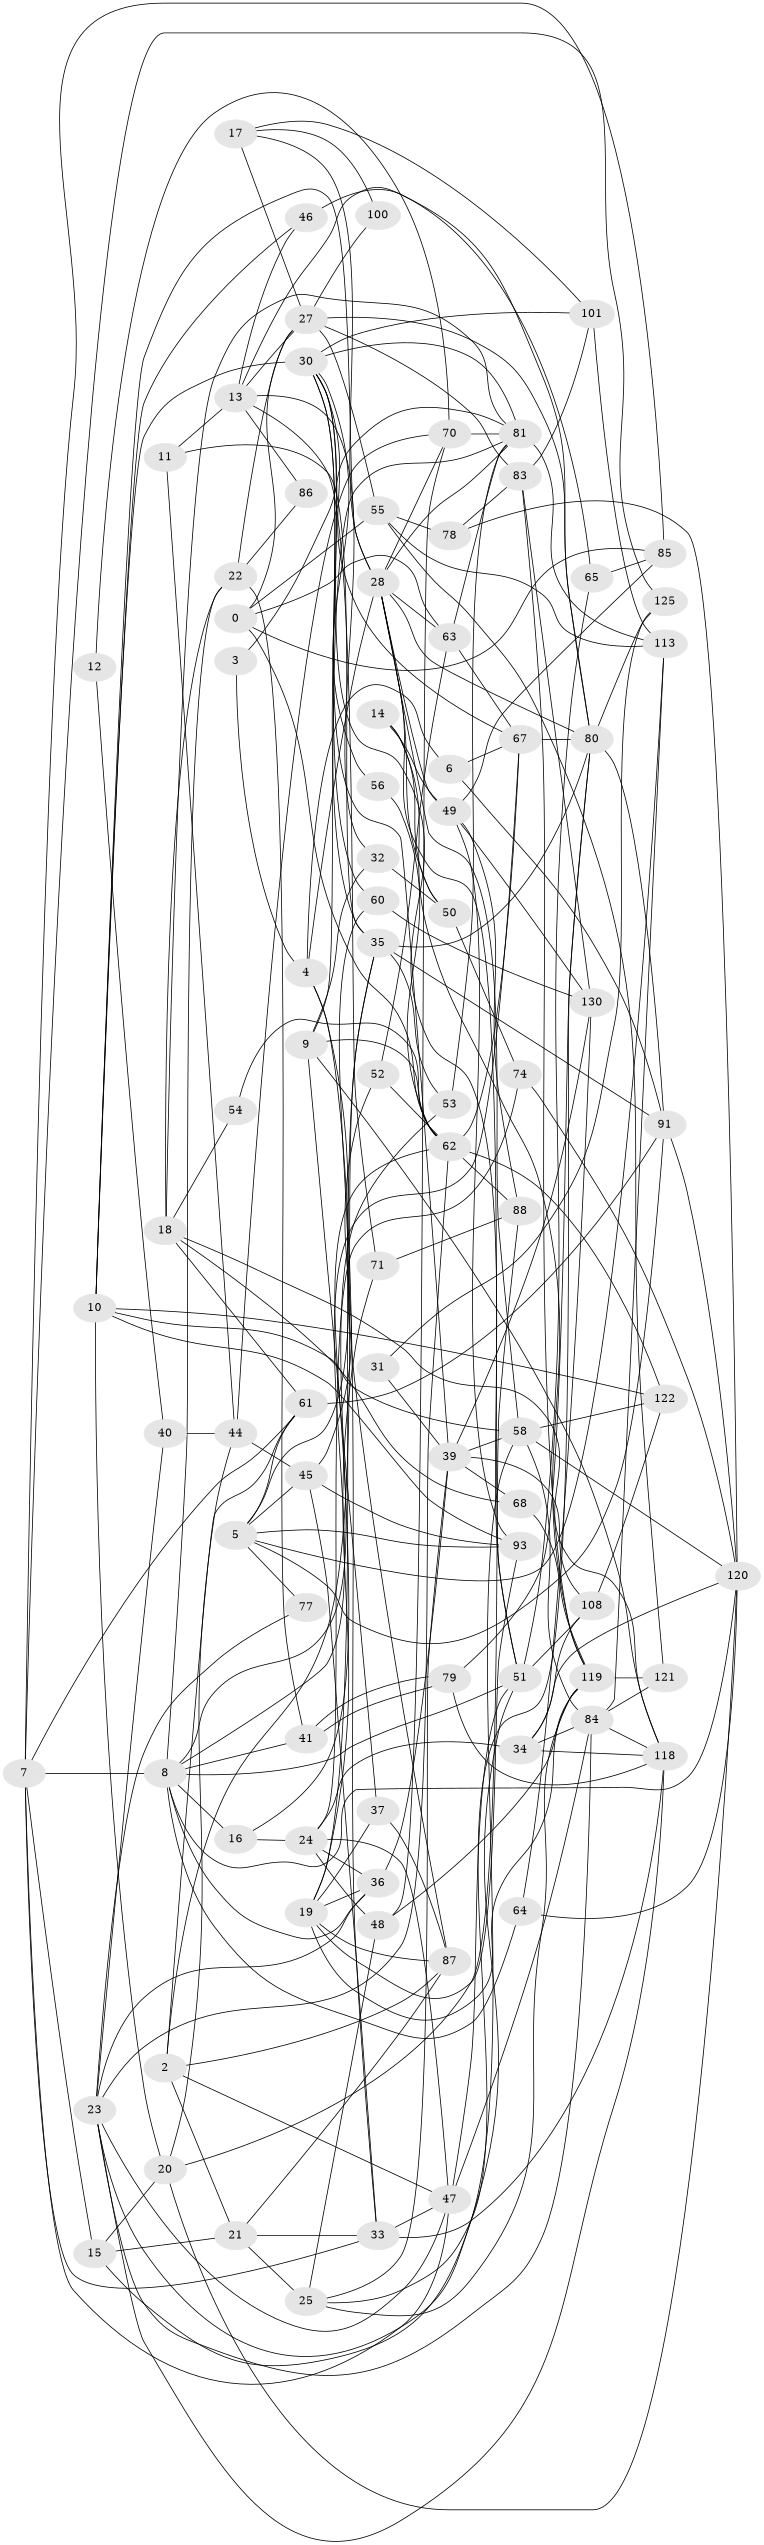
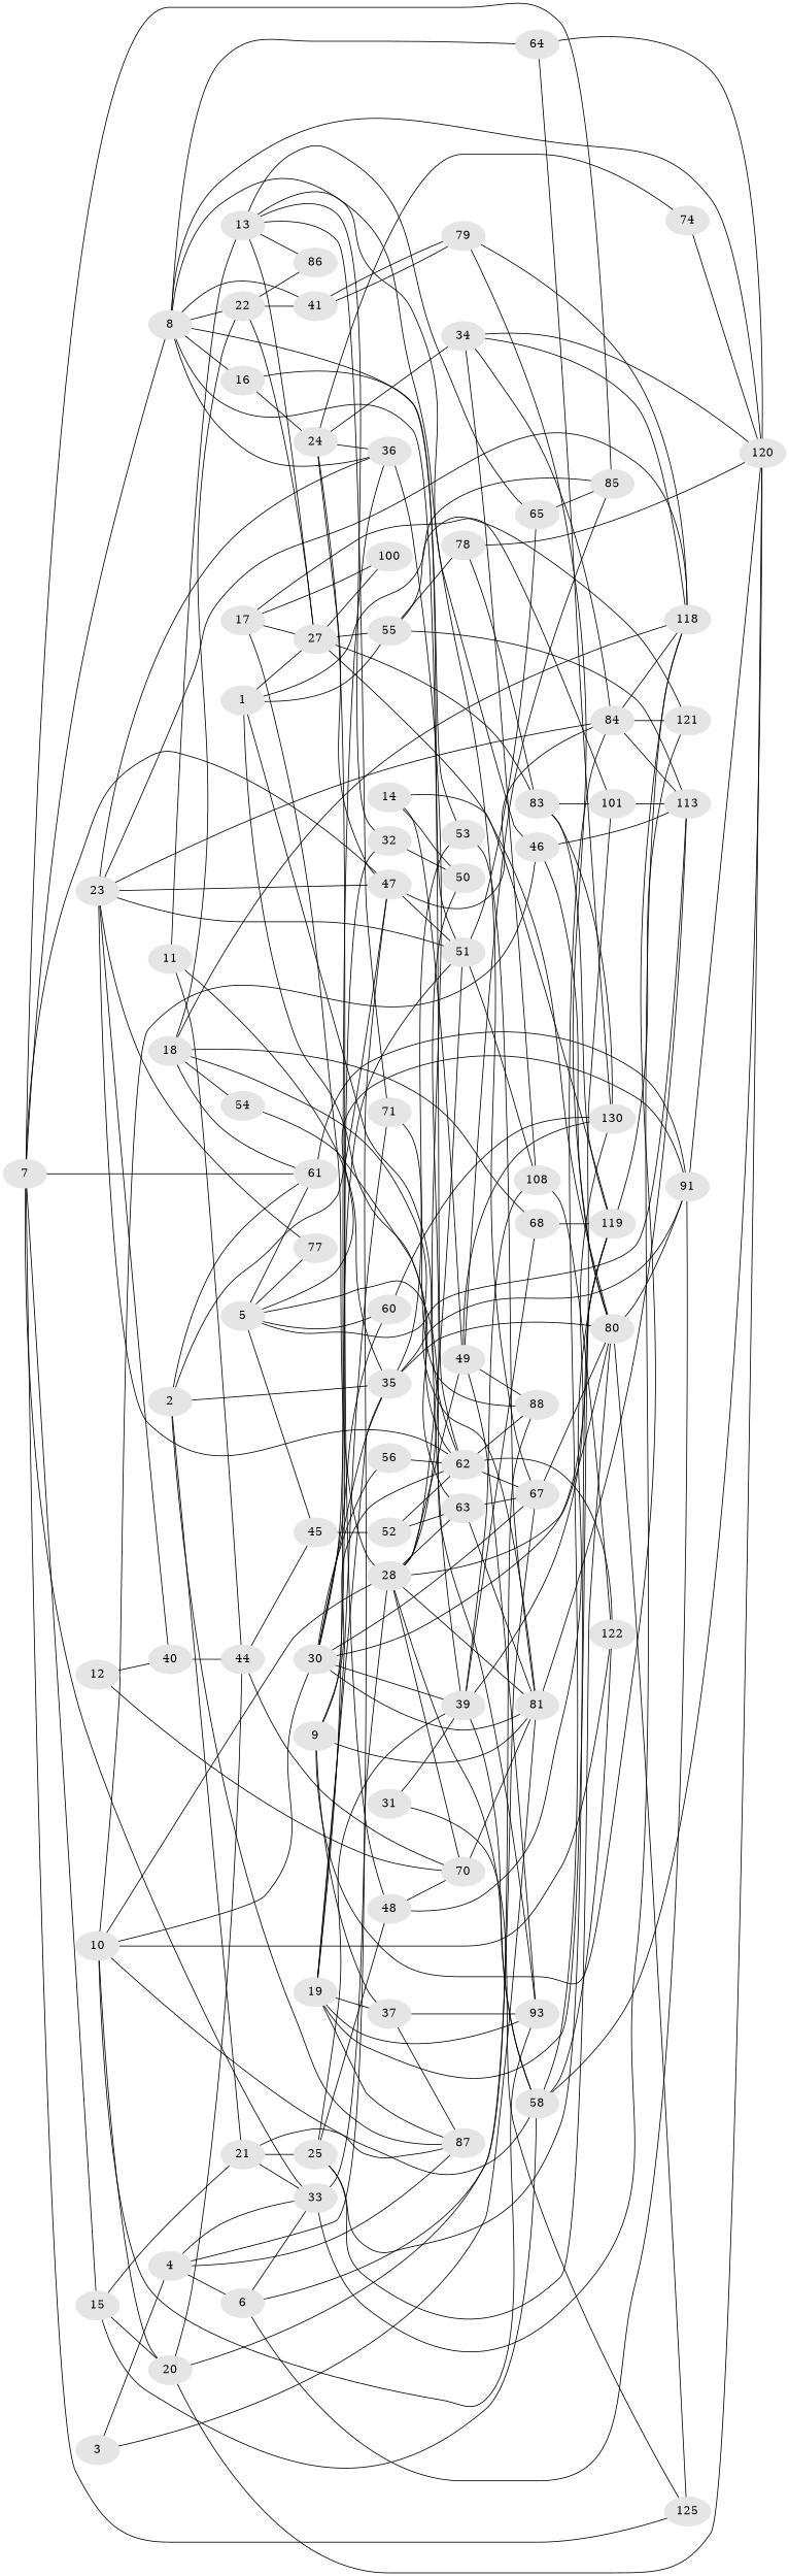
  graph {
    rankdir=LR
    node [color=gray90 style=filled]
-   1 [super="+75" label=0]
+   1 [super="+75"]
    27 [super="+43"]
    55 [super="+123"]
    62 [super="+131"]
    63 [super="+117"]
    85
    100
    80 [super="+115"]
    83 [super="+107"]
    113 [super="+114"]
    78
    121
    67 [super="+103"]
    122
    88
    81 [super="+90"]
    2 [super="+38"]
    21 [super="+69"]
    35 [super="+127"]
    47 [super="+89"]
    n21 [label=87]
    61 [super="+134"]
    33 [super="+92"]
    25 [super="+106"]
    91 [super="+97"]
    53
    51 [super="+112"]
    84 [super="+94"]
    4 [super="+87"]
    6
    28 [super="+125"]
    3
    58 [super="+66"]
    70 [super="+72"]
    49 [super="+124"]
    50
    118 [super="+129"]
    5 [super="+111"]
    45
    60
    77
    93 [super="+104"]
    52
    130
    120 [super="+132"]
    7 [super="+105"]
    8 [super="+95"]
    15 [super="+99"]
    n49 [label=125]
    16
    22 [super="+116"]
    36 [super="+102"]
    41
    64 [super="+126"]
    20
    24
    86
    39 [super="+133"]
    79
    65
    108
    9 [super="+42"]
    32
    37
    10 [super="+76"]
    30 [super="+96"]
    46 [super="+82"]
    44 [super="+109"]
    101
    56
    13 [super="+26"]
    71
    11
    12
    40
    14
    119
    74
    34 [super="+110"]
    48 [super="+59"]
    17 [super="+98"]
    18 [super="+29"]
    54
    68
    19 [super="+73"]
    23
    31
    1 -- 27
    1 -- 55
    1 -- 62
    1 -- 63
    1 -- 85
    27 -- 55
    27 -- 100
    27 -- 80
    27 -- 83
    55 -- 113 [weight=2]
    55 -- 78
    55 -- 121
    62 -- 67
    62 -- 122
    62 -- 88
    63 -- 67
    63 -- 81
    80 -- 91
    80 -- n49
    83 -- 130
    83 -- 101
    83 -- 119
    78 -- 83
    78 -- 120
    67 -- 80
    81 -- 113
    2 -- 21
    2 -- 35
    2 -- 47
    2 -- n21
    2 -- 61
    21 -- n21
    21 -- 33
    21 -- 25
    35 -- 80
    35 -- 91
    35 -- 53
    47 -- 51
    47 -- 84
    61 -- 91
    33 -- 47
    33 -- 118
    25 -- 80
    25 -- 39
    25 -- 119
    25 -- 48
    91 -- 120
    53 -- 81
    51 -- 65
    51 -- 108
    84 -- 113
    84 -- 121
    84 -- 118
    4 -- n21
    4 -- 33
    4 -- 6
    4 -- 28
    6 -- 67
-   45 -- 33
+   6 -- 33
    6 -- 91
    28 -- 63
    28 -- 80
    28 -- 81
    28 -- 51
    28 -- 58
    28 -- 70
    28 -- 49
    28 -- 50
    3 -- 81 [weight=2]
    3 -- 4
    58 -- 122
    58 -- 84
    58 -- 120
    70 -- 81
    49 -- 85
    49 -- 88
    49 -- 93
    49 -- 130
-   50 -- 74
    5 -- 113
    5 -- 61
    5 -- 91
    5 -- 45
    5 -- 60
    5 -- 77
    5 -- 93
-   45 -- 93
+   37 -- 93
    45 -- 52
    60 -- 130
    52 -- 62
    52 -- 63
    7 -- 85
    7 -- 47
    7 -- 61
    7 -- 33
    7 -- 8
    7 -- 15
    7 -- n49
    8 -- 62
    8 -- 67
    8 -- 51
    8 -- 120
    8 -- 16
    8 -- 22
    8 -- 36
    8 -- 41
    8 -- 64
    15 -- 21
    15 -- 58
    15 -- 20
    16 -- 53
    16 -- 24
    22 -- 27
    22 -- 41
    22 -- 86
    36 -- 39
    41 -- 79
    41 -- 79
    64 -- 130
    64 -- 120
    20 -- 88
    20 -- 120
    20 -- 44
    24 -- 47
    24 -- 36
    24 -- 74
    24 -- 34
    24 -- 48
    39 -- 58
    39 -- 130
    39 -- 108
    39 -- 68
    79 -- 80
    79 -- 118
    65 -- 85
    108 -- 122
    9 -- 62
    9 -- 81
    9 -- 118
    9 -- 32
    9 -- 37
    32 -- 50
    37 -- n21
    10 -- 122
    10 -- 28
    10 -- 58
    10 -- 93
    10 -- 20
    10 -- 30
    10 -- 46
    30 -- 67
    30 -- 81
    30 -- 35
    30 -- 51
    30 -- 60
    30 -- 39
    30 -- 101
    30 -- 56
    46 -- 80
+   46 -- 113
    44 -- 70
    44 -- 45
    101 -- 113
    56 -- 62
    13 -- 27
    13 -- 86
    13 -- 65
    13 -- 32
    13 -- 46
    13 -- 71
    71 -- 88
    11 -- 35
    11 -- 44
    11 -- 13
    12 -- 70
    12 -- 40
    40 -- 44
    14 -- 49
    14 -- 50
    14 -- 119
    119 -- 121
    74 -- 120
    34 -- 84
    34 -- 118
    34 -- 120
    34 -- 108
    48 -- 70
    48 -- 119
    17 -- 27
    17 -- 100
    17 -- 28
    17 -- 101
    18 -- 81
    18 -- 61
    18 -- 118
    18 -- 22
    18 -- 54
    18 -- 68
    54 -- 62
    68 -- 119
    19 -- 35
    19 -- n21
    19 -- 93
    19 -- 36 [weight=2]
    19 -- 37
    19 -- 71
    19 -- 119
    23 -- 62
    23 -- 47
    23 -- 51
    23 -- 84
    23 -- 118
    23 -- 77
    23 -- 36
    23 -- 40
    31 -- n49
    31 -- 39
  }
